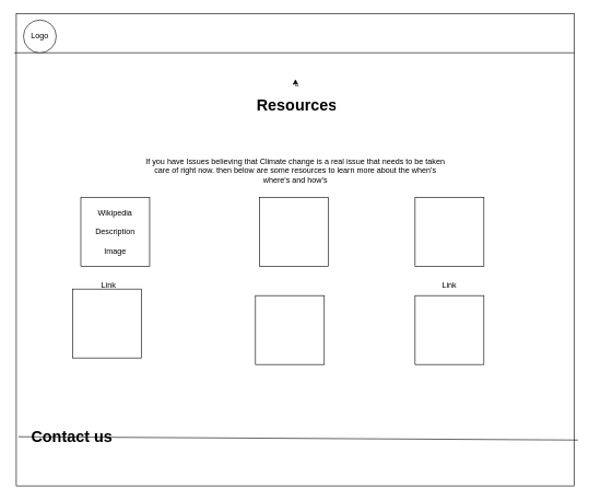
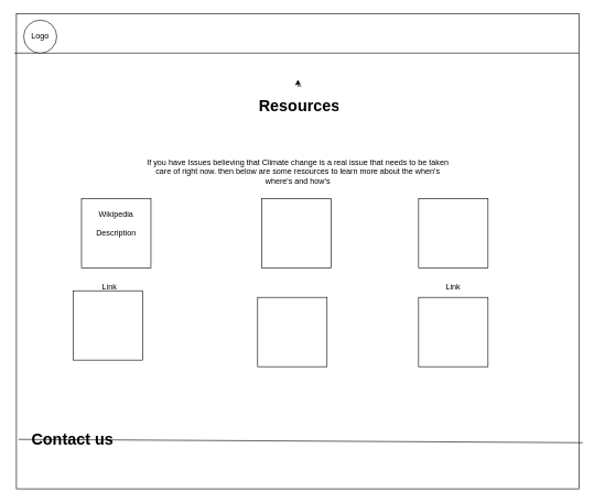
  <mxCell id="0" />
  <mxCell id="1" parent="0" />
  <mxCell id="2" value="" style="rounded=0;whiteSpace=wrap;html=1;" vertex="1" parent="1"><mxGeometry x="24" y="20" width="851" height="720" as="geometry" /></mxCell>
  <mxCell id="3" value="" style="whiteSpace=wrap;html=1;aspect=fixed;" vertex="1" parent="1"><mxGeometry x="122.5" y="300.5" width="105" height="105" as="geometry" /></mxCell>
  <mxCell id="4" style="edgeStyle=orthogonalEdgeStyle;rounded=0;orthogonalLoop=1;jettySize=auto;html=1;" edge="1" parent="1"><mxGeometry relative="1" as="geometry"><mxPoint x="450" y="120" as="targetPoint" /><mxPoint x="455" y="130" as="sourcePoint" /></mxGeometry></mxCell>
  <mxCell id="5" value="&lt;h1 style=&quot;margin-top: 0px;&quot;&gt;Resources&lt;/h1&gt;" style="text;html=1;whiteSpace=wrap;overflow=hidden;rounded=0;" vertex="1" parent="1"><mxGeometry x="389" y="140" width="123" height="40" as="geometry" /></mxCell>
  <mxCell id="6" value="" style="endArrow=none;html=1;rounded=0;exitX=-0.002;exitY=0.203;exitDx=0;exitDy=0;exitPerimeter=0;entryX=1.001;entryY=0.203;entryDx=0;entryDy=0;entryPerimeter=0;" edge="1" parent="1"><mxGeometry width="50" height="50" relative="1" as="geometry"><mxPoint x="20.997" y="80" as="sourcePoint" /><mxPoint x="875.051" y="80" as="targetPoint" /></mxGeometry></mxCell>
  <mxCell id="7" value="If you have Issues believing that Climate change is a real issue that needs to be taken care of right now. then below are some resources to learn more about the when's where's and how's" style="text;html=1;align=center;verticalAlign=middle;whiteSpace=wrap;rounded=0;" vertex="1" parent="1"><mxGeometry x="215" y="230" width="470" height="60" as="geometry" /></mxCell>
  <mxCell id="8" value="Wikipedia" style="text;html=1;align=center;verticalAlign=middle;whiteSpace=wrap;rounded=0;" vertex="1" parent="1"><mxGeometry x="145" y="310" width="60" height="30" as="geometry" /></mxCell>
  <mxCell id="9" value="OER PROJECT" style="text;html=1;align=center;verticalAlign=middle;whiteSpace=wrap;rounded=0;" vertex="1" parent="1"><mxGeometry x="420" y="325" width="60" height="30" as="geometry" /></mxCell>
  <mxCell id="10" value="Courses online" style="text;html=1;align=center;verticalAlign=middle;whiteSpace=wrap;rounded=0;" vertex="1" parent="1"><mxGeometry x="655" y="325" width="60" height="30" as="geometry" /></mxCell>
  <mxCell id="11" value="Link" style="text;html=1;align=center;verticalAlign=middle;whiteSpace=wrap;rounded=0;" vertex="1" parent="1"><mxGeometry x="135" y="420" width="60" height="30" as="geometry" /></mxCell>
  <mxCell id="12" value="Link" style="text;html=1;align=center;verticalAlign=middle;whiteSpace=wrap;rounded=0;" vertex="1" parent="1"><mxGeometry x="655" y="420" width="60" height="30" as="geometry" /></mxCell>
  <mxCell id="13" value="" style="ellipse;whiteSpace=wrap;html=1;aspect=fixed;" vertex="1" parent="1"><mxGeometry x="35" y="30" width="50" height="50" as="geometry" /></mxCell>
  <mxCell id="14" value="Logo" style="text;html=1;align=center;verticalAlign=middle;whiteSpace=wrap;rounded=0;" vertex="1" parent="1"><mxGeometry x="30" y="40" width="60" height="30" as="geometry" /></mxCell>
  <mxCell id="15" value="Description" style="text;html=1;align=center;verticalAlign=middle;whiteSpace=wrap;rounded=0;" vertex="1" parent="1"><mxGeometry x="145" y="338" width="60" height="30" as="geometry" /></mxCell>
  <mxCell id="16" value="Text" style="text;html=1;align=center;verticalAlign=middle;whiteSpace=wrap;rounded=0;" vertex="1" parent="1"><mxGeometry x="395" y="320" width="60" height="30" as="geometry" /></mxCell>
- <mxCell id="17" value="Image" style="text;html=1;align=center;verticalAlign=middle;whiteSpace=wrap;rounded=0;" vertex="1" parent="1"><mxGeometry x="145" y="368" width="60" height="30" as="geometry" /></mxCell>
  <mxCell id="18" value="" style="whiteSpace=wrap;html=1;aspect=fixed;" vertex="1" parent="1"><mxGeometry x="395" y="300.5" width="105" height="105" as="geometry" /></mxCell>
  <mxCell id="19" value="" style="whiteSpace=wrap;html=1;aspect=fixed;" vertex="1" parent="1"><mxGeometry x="632.5" y="300.5" width="105" height="105" as="geometry" /></mxCell>
  <mxCell id="20" value="" style="whiteSpace=wrap;html=1;aspect=fixed;" vertex="1" parent="1"><mxGeometry x="110" y="440" width="105" height="105" as="geometry" /></mxCell>
  <mxCell id="21" value="" style="whiteSpace=wrap;html=1;aspect=fixed;" vertex="1" parent="1"><mxGeometry x="389" y="450" width="105" height="105" as="geometry" /></mxCell>
  <mxCell id="22" value="" style="whiteSpace=wrap;html=1;aspect=fixed;" vertex="1" parent="1"><mxGeometry x="632.5" y="450" width="105" height="105" as="geometry" /></mxCell>
  <mxCell id="23" value="" style="endArrow=none;html=1;rounded=0;exitX=0.004;exitY=0.896;exitDx=0;exitDy=0;exitPerimeter=0;entryX=1.007;entryY=0.903;entryDx=0;entryDy=0;entryPerimeter=0;" edge="1" parent="1" source="2" target="2"><mxGeometry width="50" height="50" relative="1" as="geometry"><mxPoint x="405" y="460" as="sourcePoint" /><mxPoint x="455" y="410" as="targetPoint" /></mxGeometry></mxCell>
  <mxCell id="24" value="&lt;h1 style=&quot;margin-top: 0px;&quot;&gt;Contact us&lt;/h1&gt;" style="text;html=1;whiteSpace=wrap;overflow=hidden;rounded=0;" vertex="1" parent="1"><mxGeometry x="45" y="645" width="130" height="37" as="geometry" /></mxCell>
